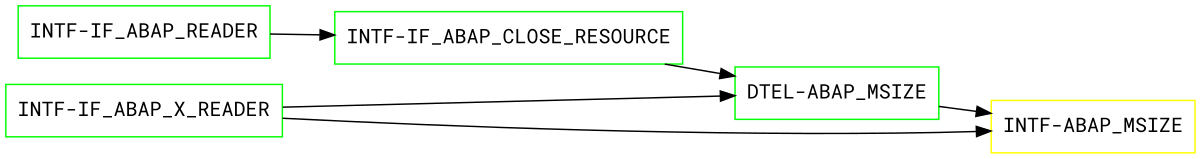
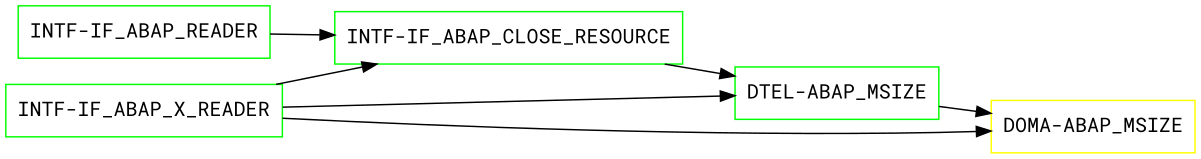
  digraph {
    fontname="Roboto Mono"
    rankdir=LR
    node [color=green fontname="Roboto Mono" shape=box]
    edge [fontname="Roboto Mono"]
    "INTF-IF_ABAP_X_READER"
    "INTF-IF_ABAP_CLOSE_RESOURCE"
    "DTEL-ABAP_MSIZE"
-   "DOMA-ABAP_MSIZE" [color=yellow label="INTF-ABAP_MSIZE"]
+   "DOMA-ABAP_MSIZE" [color=yellow]
    "INTF-IF_ABAP_READER"
+   "INTF-IF_ABAP_X_READER" -> "INTF-IF_ABAP_CLOSE_RESOURCE"
    "INTF-IF_ABAP_X_READER" -> "DTEL-ABAP_MSIZE"
    "INTF-IF_ABAP_X_READER" -> "DOMA-ABAP_MSIZE"
    "INTF-IF_ABAP_CLOSE_RESOURCE" -> "DTEL-ABAP_MSIZE"
    "DTEL-ABAP_MSIZE" -> "DOMA-ABAP_MSIZE"
    "INTF-IF_ABAP_READER" -> "INTF-IF_ABAP_CLOSE_RESOURCE"
  }
